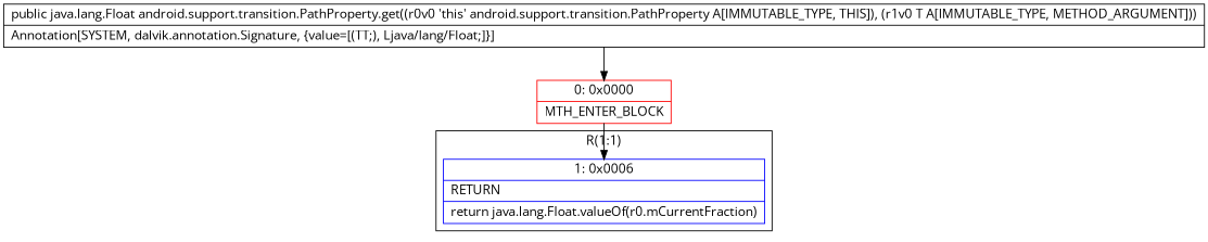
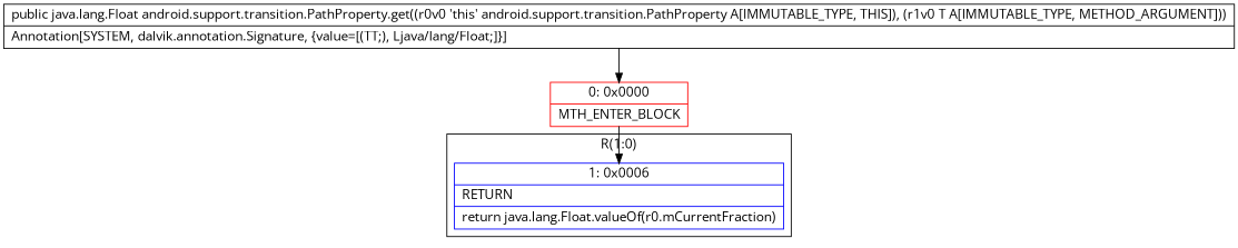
  digraph {
    fontname="Open Sans"
    node [shape=record fontname="Open Sans"]
    edge [fontname="Open Sans"]
    n1 [color=blue label="{1\:\ 0x0006|RETURN\l|return java.lang.Float.valueOf(r0.mCurrentFraction)\l}"]
    n2 [color=red label="{0\:\ 0x0000|MTH_ENTER_BLOCK\l}"]
    n3 [label="{public java.lang.Float android.support.transition.PathProperty.get((r0v0 'this' android.support.transition.PathProperty A[IMMUTABLE_TYPE, THIS]), (r1v0 T A[IMMUTABLE_TYPE, METHOD_ARGUMENT]))  | Annotation[SYSTEM, dalvik.annotation.Signature, \{value=[(TT;), Ljava\/lang\/Float;]\}]\l}"]
    subgraph cluster_1 {
-     label="R(1:1)"
+     label="R(1:0)"
      n1
    }
    n2 -> n1
    n3 -> n2
  }
